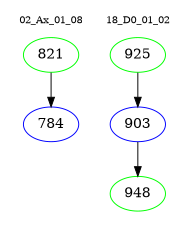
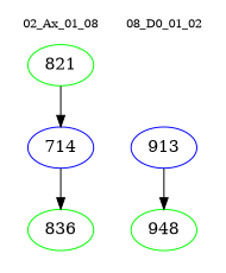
  digraph {
    node [color=green]
    edge [color=black]
    n1 [label=821]
-   n2 [color=blue label=784]
-   n4 [label=925]
-   n5 [color=blue label=903]
+   n2 [color=blue label=714]
+   n3 [label=836]
+   n5 [color=blue label=913]
    n6 [label=948]
    subgraph cluster_1 {
      color=white
      fontsize=10
      label="02_Ax_01_08"
      n1
      n2
+     n3
    }
    subgraph cluster_2 {
      color=white
      fontsize=10
-     label="18_D0_01_02"
-     n4
+     label="08_D0_01_02"
      n5
      n6
    }
    n1 -> n2
-   n4 -> n5
+   n2 -> n3
    n5 -> n6
  }
